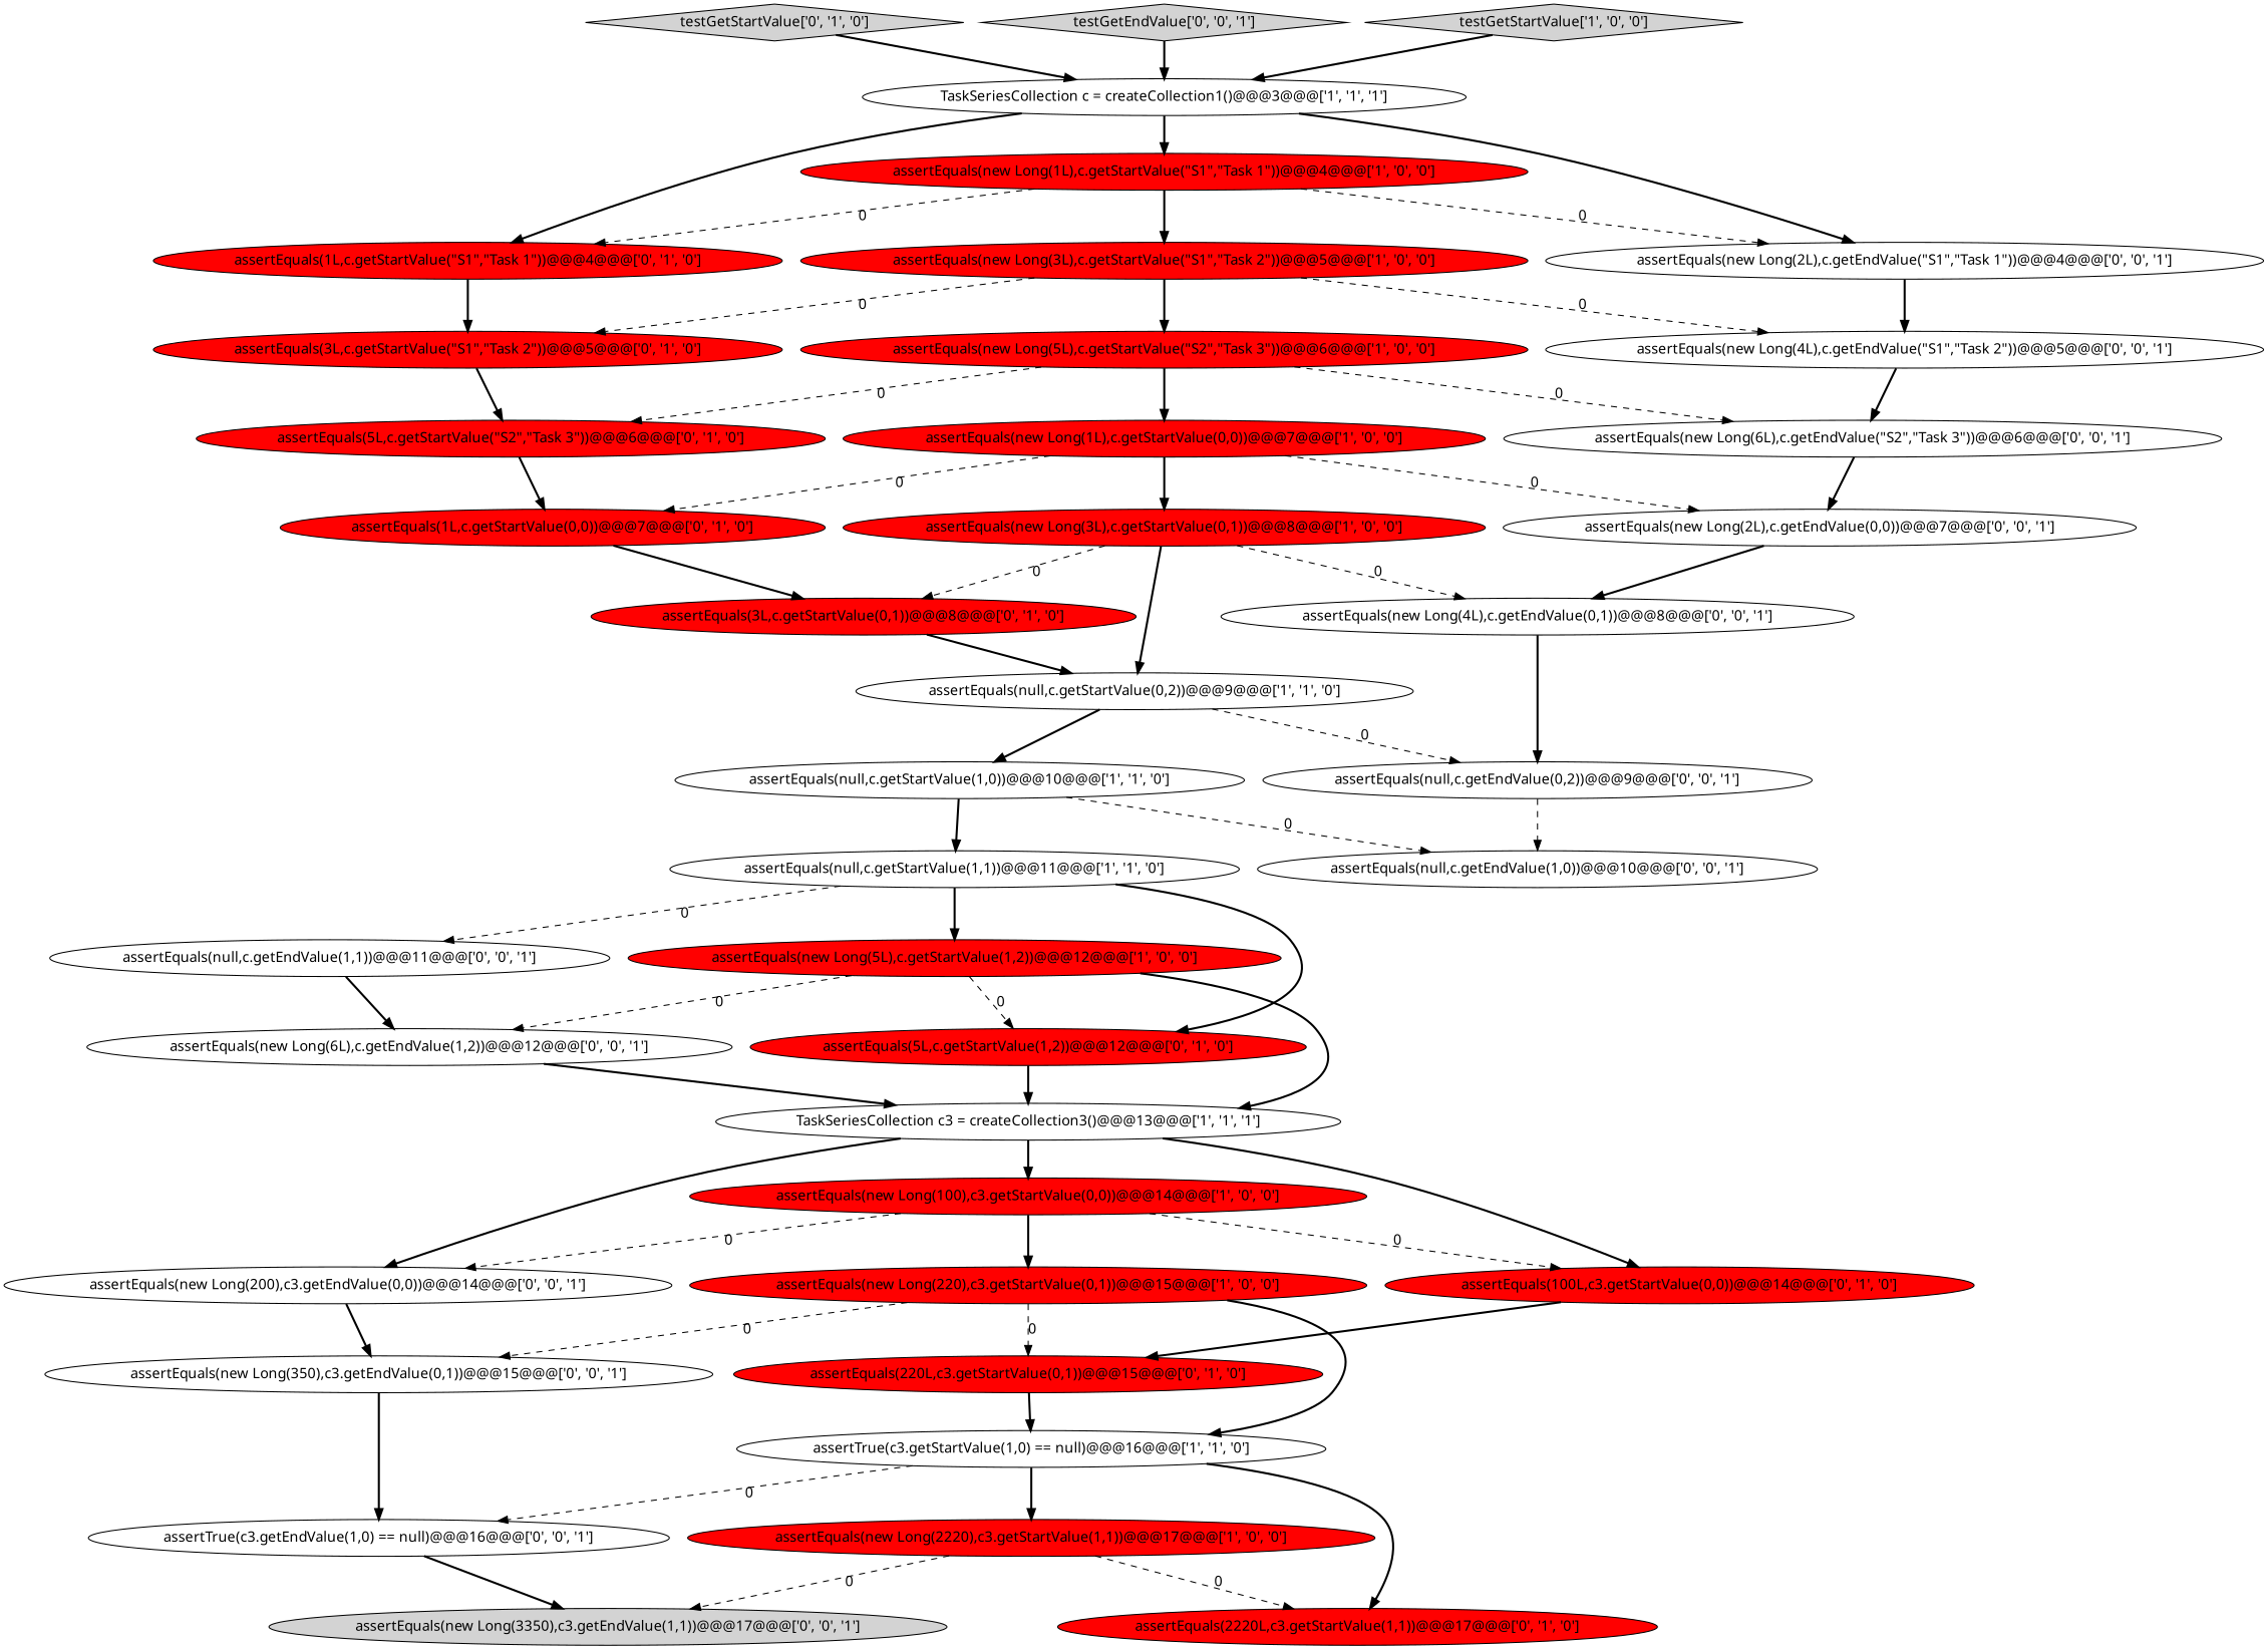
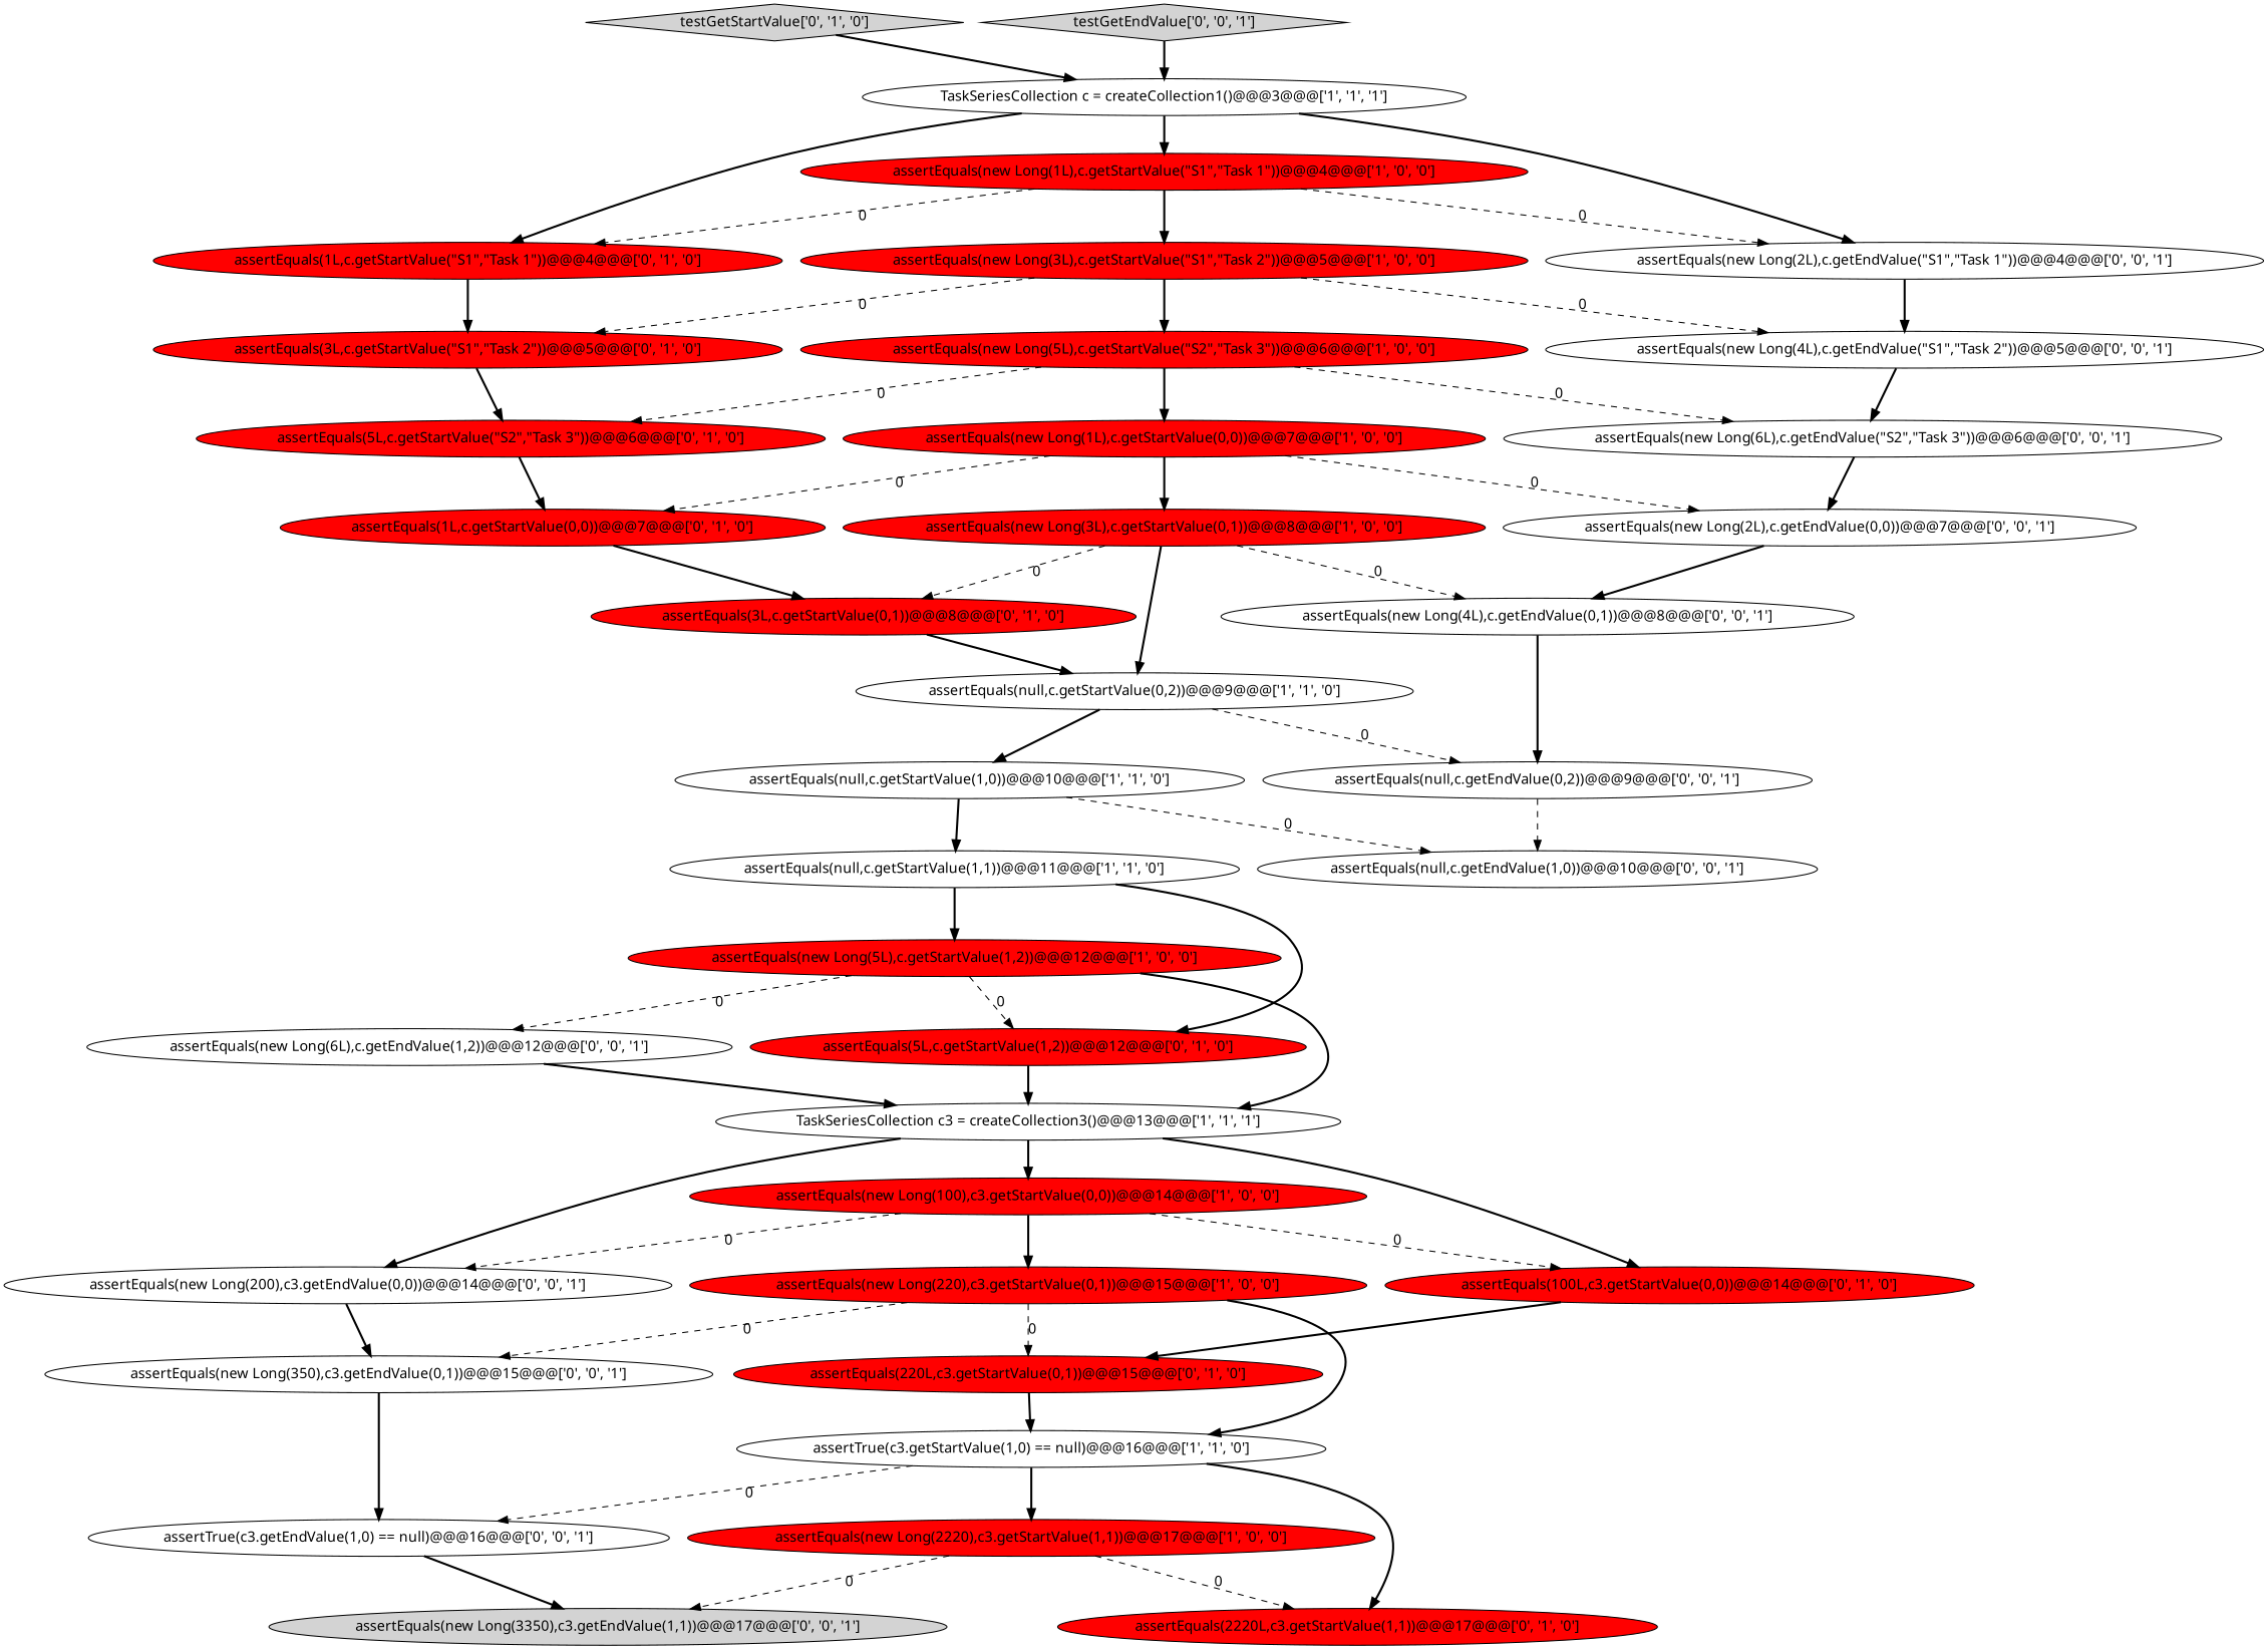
  digraph {
    fontname="Noto Sans"
    node [fillcolor=white fontname="Noto Sans" shape=ellipse style=filled]
    edge [fontname="Noto Sans" style=bold]
    n1 [label="assertEquals(new Long(4L),c.getEndValue(0,1))@@@8@@@['0', '0', '1']"]
    n2 [label="assertEquals(null,c.getEndValue(0,2))@@@9@@@['0', '0', '1']"]
    n3 [label="assertEquals(null,c.getEndValue(1,0))@@@10@@@['0', '0', '1']"]
    n4 [fillcolor=red label="assertEquals(new Long(5L),c.getStartValue(1,2))@@@12@@@['1', '0', '0']"]
    n5 [fillcolor=red label="assertEquals(5L,c.getStartValue(1,2))@@@12@@@['0', '1', '0']"]
    n6 [label="assertEquals(new Long(6L),c.getEndValue(1,2))@@@12@@@['0', '0', '1']"]
    n7 [label="TaskSeriesCollection c3 = createCollection3()@@@13@@@['1', '1', '1']"]
    n8 [fillcolor=red label="assertEquals(new Long(100),c3.getStartValue(0,0))@@@14@@@['1', '0', '0']"]
    n9 [fillcolor=red label="assertEquals(100L,c3.getStartValue(0,0))@@@14@@@['0', '1', '0']"]
    n10 [label="assertEquals(new Long(200),c3.getEndValue(0,0))@@@14@@@['0', '0', '1']"]
    n11 [fillcolor=red label="assertEquals(new Long(5L),c.getStartValue(\"S2\",\"Task 3\"))@@@6@@@['1', '0', '0']"]
    n12 [label="assertEquals(new Long(6L),c.getEndValue(\"S2\",\"Task 3\"))@@@6@@@['0', '0', '1']"]
    n13 [fillcolor=red label="assertEquals(5L,c.getStartValue(\"S2\",\"Task 3\"))@@@6@@@['0', '1', '0']"]
    n14 [fillcolor=red label="assertEquals(new Long(1L),c.getStartValue(0,0))@@@7@@@['1', '0', '0']"]
    n15 [label="assertEquals(new Long(2L),c.getEndValue(0,0))@@@7@@@['0', '0', '1']"]
    n16 [fillcolor=red label="assertEquals(1L,c.getStartValue(0,0))@@@7@@@['0', '1', '0']"]
    n17 [fillcolor=red label="assertEquals(new Long(3L),c.getStartValue(0,1))@@@8@@@['1', '0', '0']"]
-   n18 [label="assertEquals(null,c.getEndValue(1,1))@@@11@@@['0', '0', '1']"]
    n19 [fillcolor=lightgray label="assertEquals(new Long(3350),c3.getEndValue(1,1))@@@17@@@['0', '0', '1']"]
    n20 [fillcolor=red label="assertEquals(new Long(1L),c.getStartValue(\"S1\",\"Task 1\"))@@@4@@@['1', '0', '0']"]
    n21 [label="assertEquals(new Long(2L),c.getEndValue(\"S1\",\"Task 1\"))@@@4@@@['0', '0', '1']"]
    n22 [fillcolor=red label="assertEquals(1L,c.getStartValue(\"S1\",\"Task 1\"))@@@4@@@['0', '1', '0']"]
    n23 [fillcolor=red label="assertEquals(new Long(3L),c.getStartValue(\"S1\",\"Task 2\"))@@@5@@@['1', '0', '0']"]
    n24 [label="assertEquals(new Long(4L),c.getEndValue(\"S1\",\"Task 2\"))@@@5@@@['0', '0', '1']"]
    n25 [fillcolor=red label="assertEquals(3L,c.getStartValue(\"S1\",\"Task 2\"))@@@5@@@['0', '1', '0']"]
    n26 [fillcolor=red label="assertEquals(2220L,c3.getStartValue(1,1))@@@17@@@['0', '1', '0']"]
    n27 [label="assertTrue(c3.getEndValue(1,0) == null)@@@16@@@['0', '0', '1']"]
    n28 [fillcolor=red label="assertEquals(new Long(220),c3.getStartValue(0,1))@@@15@@@['1', '0', '0']"]
    n29 [fillcolor=red label="assertEquals(220L,c3.getStartValue(0,1))@@@15@@@['0', '1', '0']"]
    n30 [label="assertEquals(new Long(350),c3.getEndValue(0,1))@@@15@@@['0', '0', '1']"]
    n31 [label="assertTrue(c3.getStartValue(1,0) == null)@@@16@@@['1', '1', '0']"]
    n32 [fillcolor=red label="assertEquals(3L,c.getStartValue(0,1))@@@8@@@['0', '1', '0']"]
    n33 [label="assertEquals(null,c.getStartValue(0,2))@@@9@@@['1', '1', '0']"]
    n34 [label="assertEquals(null,c.getStartValue(1,0))@@@10@@@['1', '1', '0']"]
    n35 [fillcolor=lightgray label="testGetStartValue['0', '1', '0']" shape=diamond]
    n36 [label="TaskSeriesCollection c = createCollection1()@@@3@@@['1', '1', '1']"]
    n37 [fillcolor=lightgray label="testGetEndValue['0', '0', '1']" shape=diamond]
    n38 [label="assertEquals(null,c.getStartValue(1,1))@@@11@@@['1', '1', '0']"]
    n39 [fillcolor=red label="assertEquals(new Long(2220),c3.getStartValue(1,1))@@@17@@@['1', '0', '0']"]
-   n40 [fillcolor=lightgray label="testGetStartValue['1', '0', '0']" shape=diamond]
    n1 -> n2
    n2 -> n3 [style=dashed]
    n4 -> n5 [label=0 style=dashed]
    n4 -> n6 [label=0 style=dashed]
    n4 -> n7
    n5 -> n7
    n6 -> n7
    n7 -> n8
    n7 -> n9
    n7 -> n10
    n8 -> n9 [label=0 style=dashed]
    n8 -> n10 [label=0 style=dashed]
    n8 -> n28
    n9 -> n29
    n10 -> n30
    n11 -> n12 [label=0 style=dashed]
    n11 -> n13 [label=0 style=dashed]
    n11 -> n14
    n12 -> n15
    n13 -> n16
    n14 -> n15 [label=0 style=dashed]
    n14 -> n16 [label=0 style=dashed]
    n14 -> n17
    n15 -> n1
    n16 -> n32
    n17 -> n1 [label=0 style=dashed]
    n17 -> n32 [label=0 style=dashed]
    n17 -> n33
-   n18 -> n6
    n20 -> n21 [label=0 style=dashed]
    n20 -> n22 [label=0 style=dashed]
    n20 -> n23
    n21 -> n24
    n22 -> n25
    n23 -> n11
    n23 -> n24 [label=0 style=dashed]
    n23 -> n25 [label=0 style=dashed]
    n24 -> n12
    n25 -> n13
    n27 -> n19
    n28 -> n29 [label=0 style=dashed]
    n28 -> n30 [label=0 style=dashed]
    n28 -> n31
    n29 -> n31
    n30 -> n27
    n31 -> n26
    n31 -> n27 [label=0 style=dashed]
    n31 -> n39
    n32 -> n33
    n33 -> n2 [label=0 style=dashed]
    n33 -> n34
    n34 -> n3 [label=0 style=dashed]
    n34 -> n38
    n35 -> n36
    n36 -> n20
    n36 -> n21
    n36 -> n22
    n37 -> n36
    n38 -> n4
    n38 -> n5
-   n38 -> n18 [label=0 style=dashed]
    n39 -> n19 [label=0 style=dashed]
    n39 -> n26 [label=0 style=dashed]
-   n40 -> n36
  }
